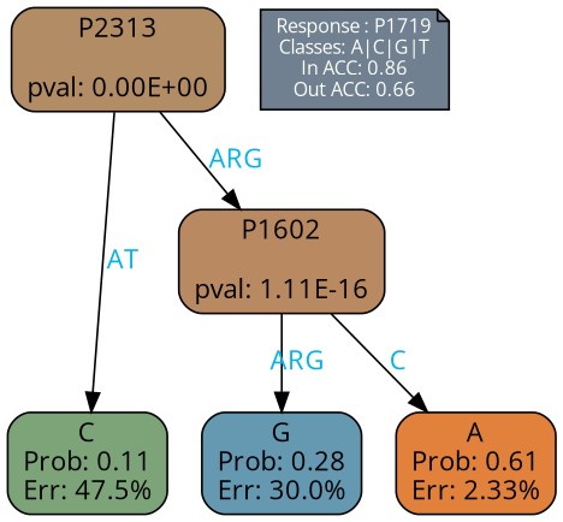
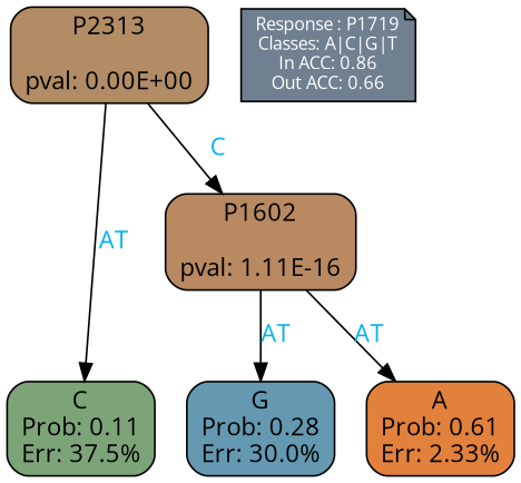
  digraph {
    fontname="Open Sans"
    ranksep=equally
    splines=polylines
    node [color=black fontname="Open Sans" shape=box style="filled, rounded"]
    edge [fontcolor=deepskyblue2 fontname="Open Sans"]
    n1 [fillcolor="#6499b1" label="G\nProb: 0.28\nErr: 30.0%"]
    n2 [fillcolor="#e1813c" label="A\nProb: 0.61\nErr: 2.33%"]
-   n3 [fillcolor="#7da479" label="C\nProb: 0.11\nErr: 47.5%"]
+   n3 [fillcolor="#7da479" label="C\nProb: 0.11\nErr: 37.5%"]
    n4 [align=left fillcolor=slategray fontcolor=white fontsize=10 label="Response : P1719\nClasses: A|C|G|T\nIn ACC: 0.86\nOut ACC: 0.66\n" shape=note style=filled]
    n5 [fillcolor="#b28c64" label="P2313\n\npval: 0.00E+00"]
    n6 [fillcolor="#b98961" label="P1602\n\npval: 1.11E-16"]
    subgraph sub_1 {
      rank=same
      n1
      n2
      n3
    }
    subgraph sub_2 {
      rank=same
      n4
      n5
    }
    n5 -> n3 [label=AT]
-   n5 -> n6 [label=ARG]
-   n6 -> n1 [label=ARG]
-   n6 -> n2 [label=C]
+   n5 -> n6 [label=C]
+   n6 -> n1 [label=AT]
+   n6 -> n2 [label=AT]
  }
